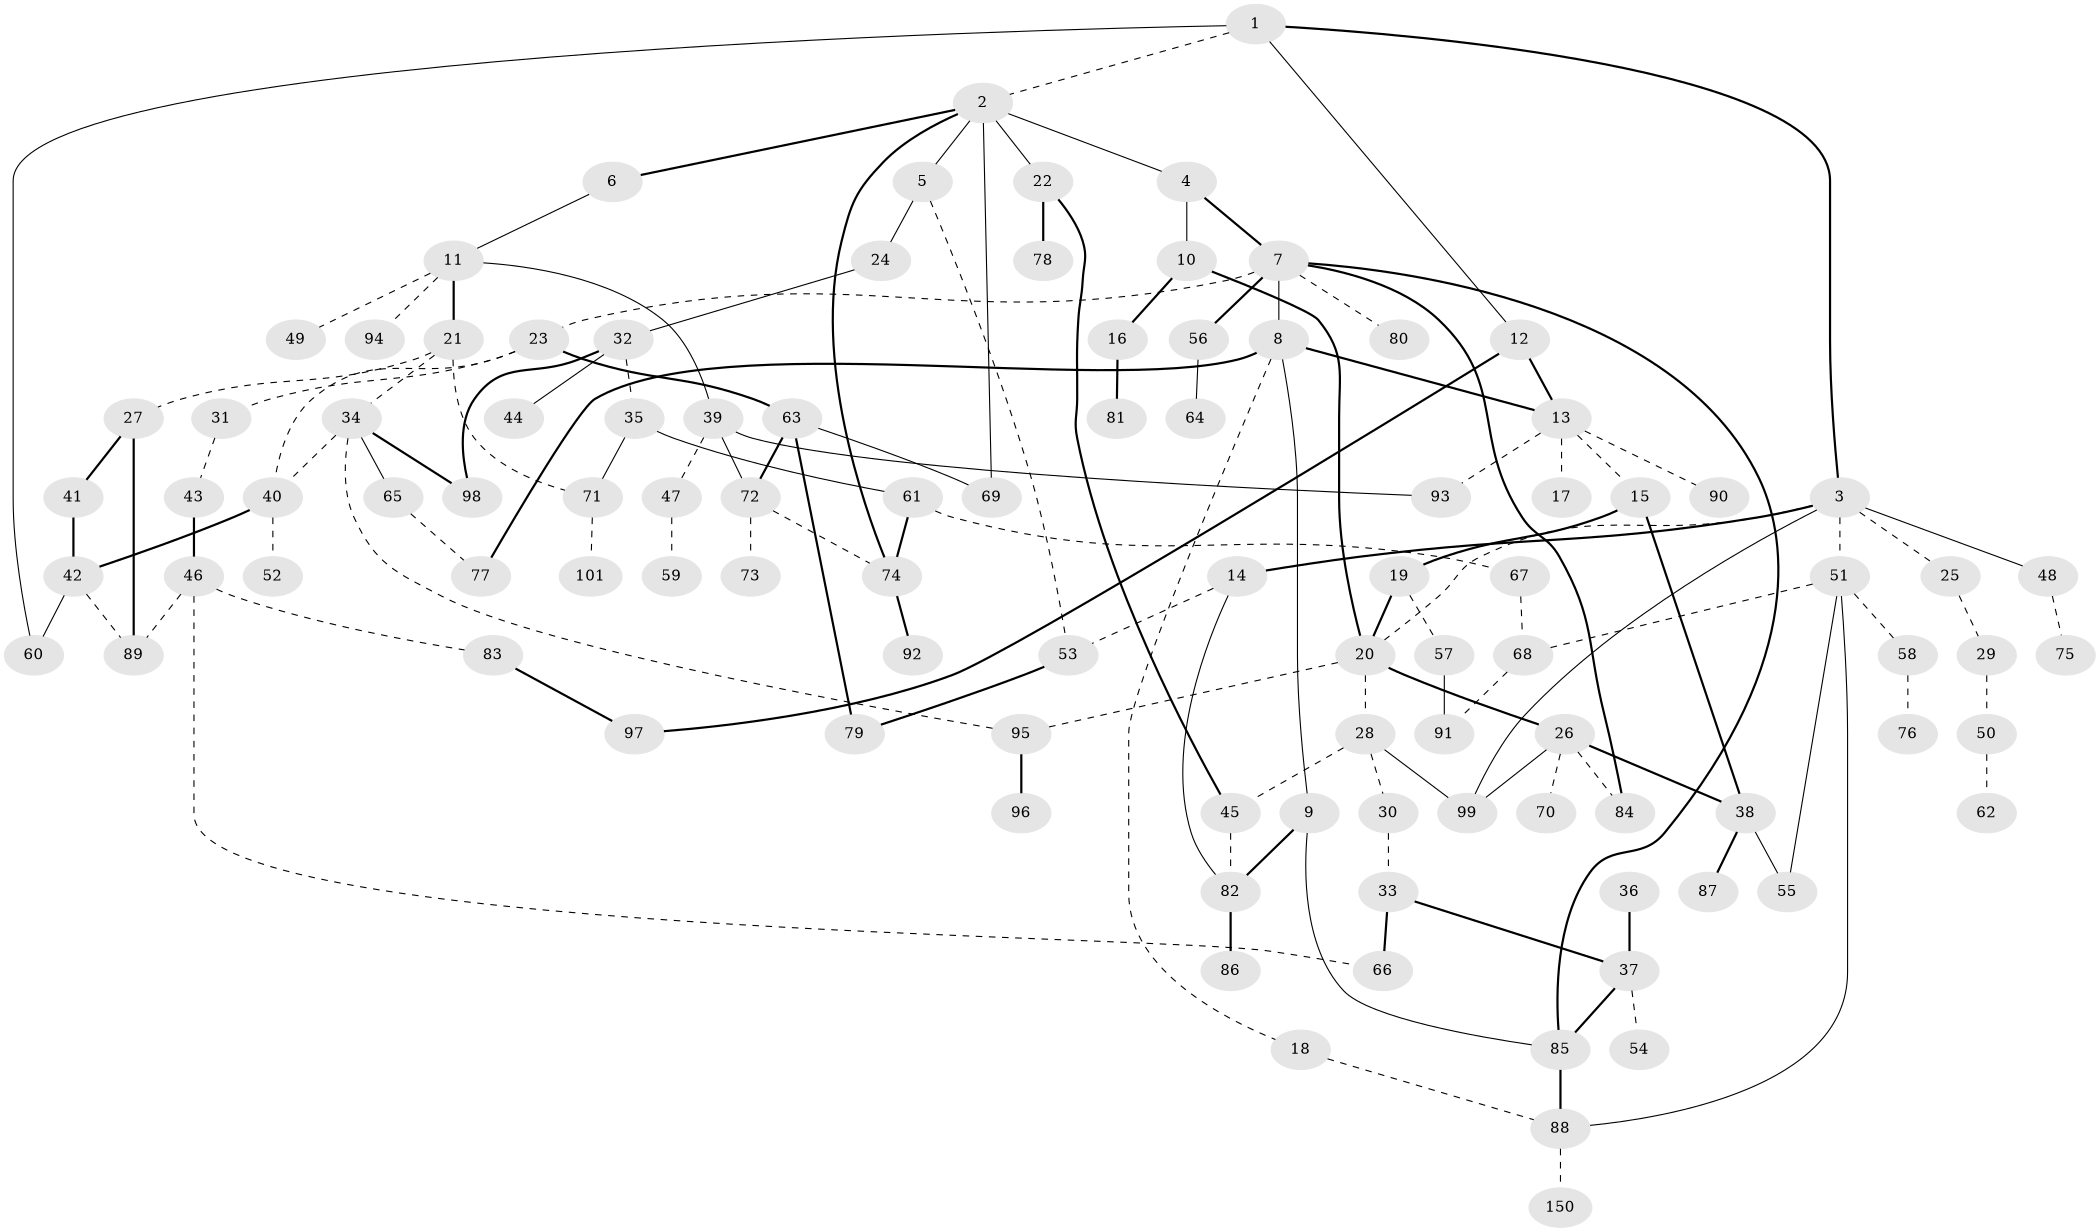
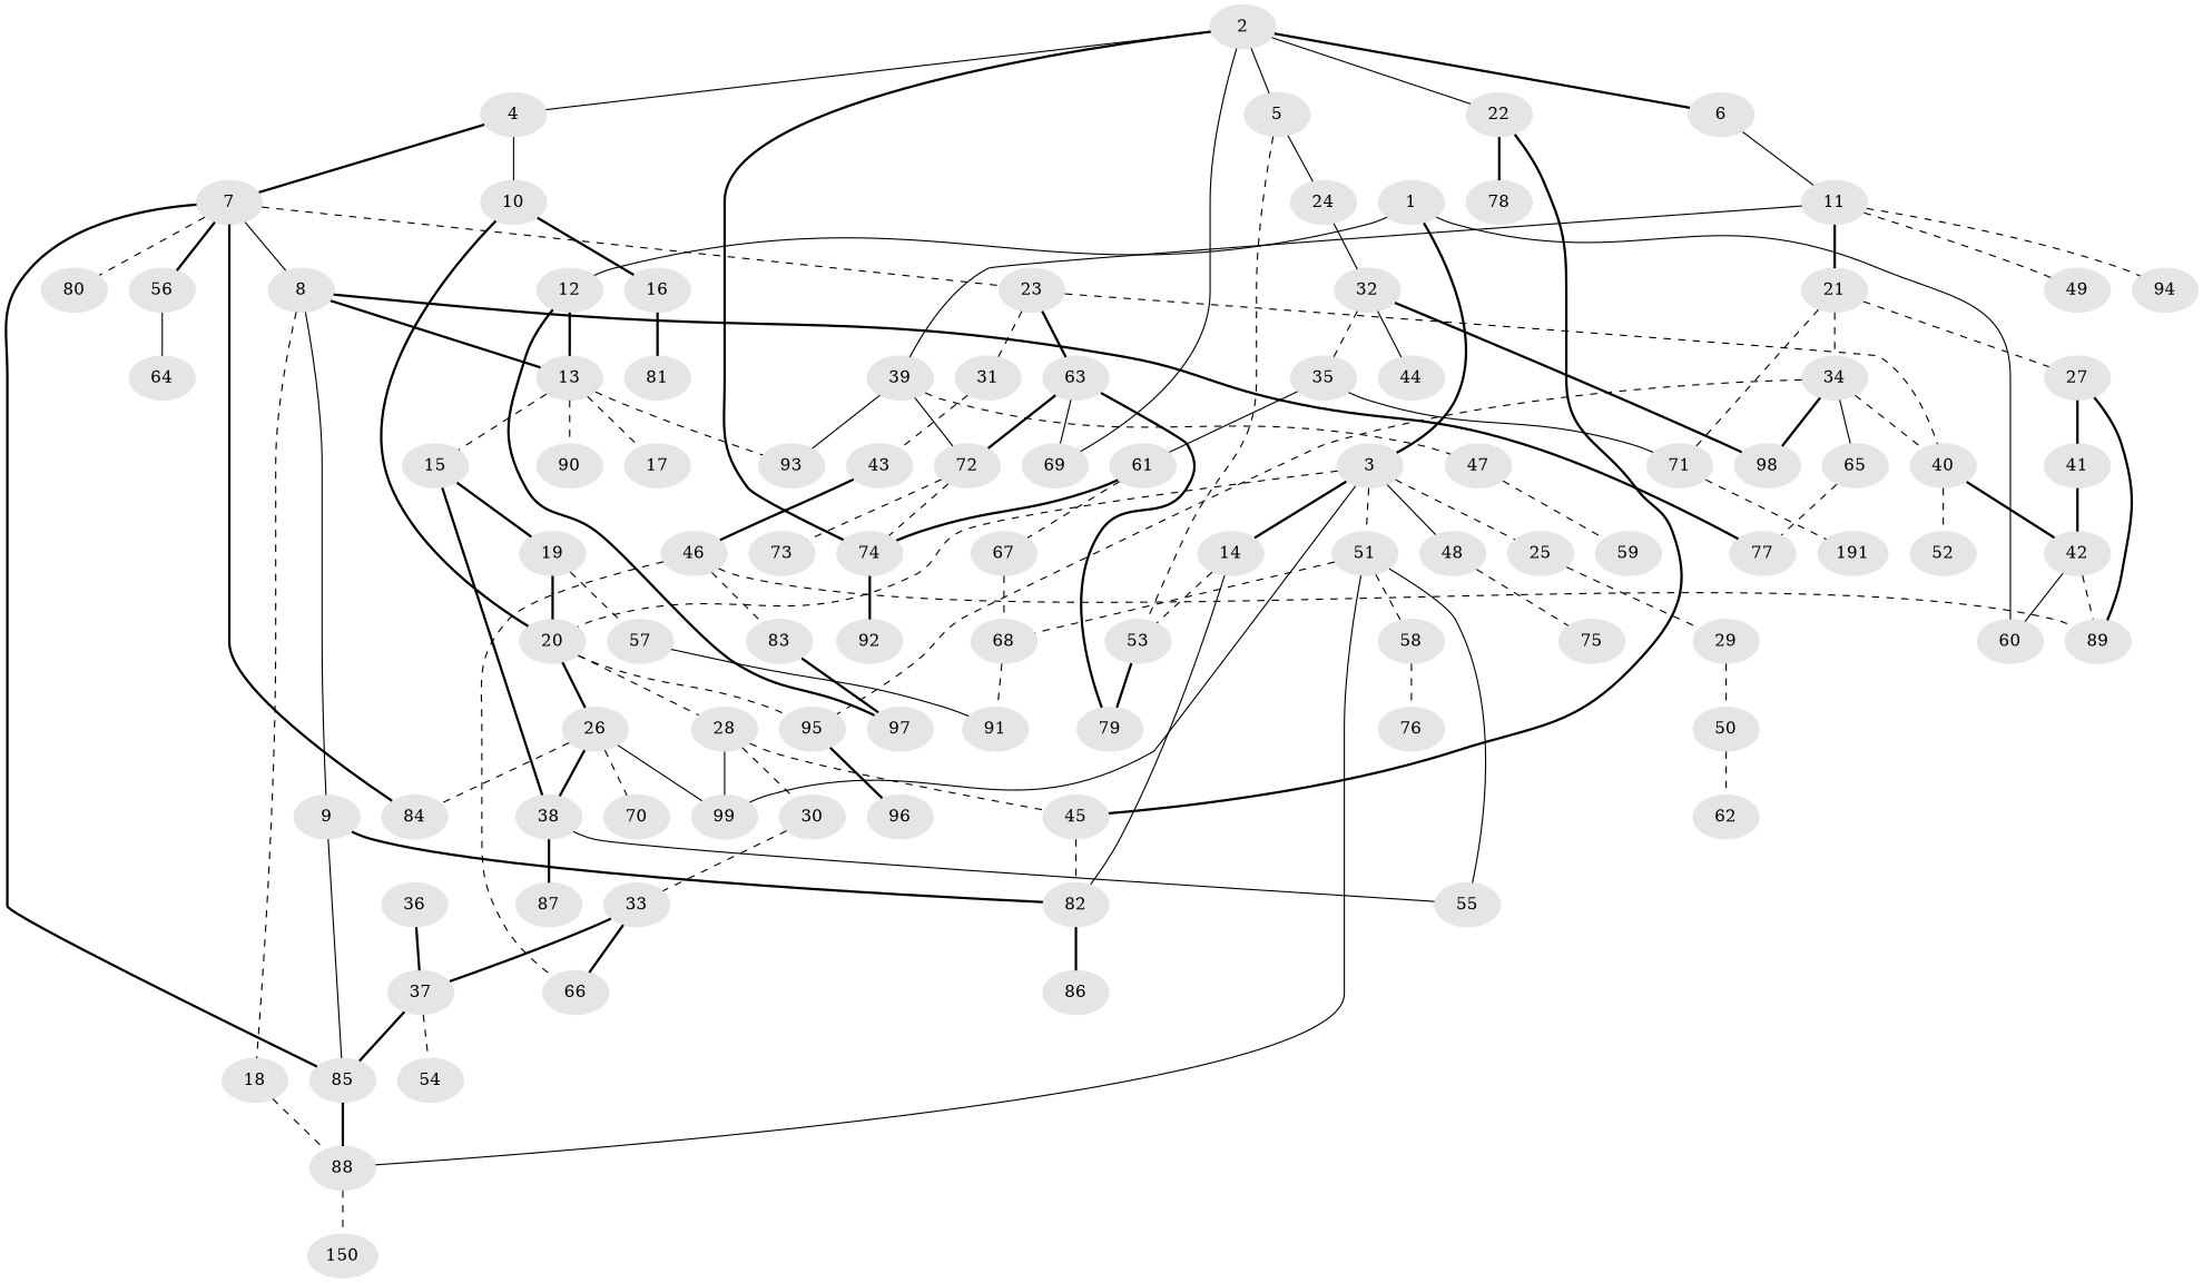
  graph {
    node [color=gray90 style=filled]
    edge [style=dashed]
    1
    2
    3
    12
    60
    4
    5
    6
    22
    69
    74
    14
    20
    25
    48
    51
    99
    13
    97
    7
    10
    24
    53
    11
    45
    78
    92
    82
    26
    28
    95
    29
    75
    88
    55
    58
    68
    8
    23
    56
    80
    84
    85
    16
    32
    79
    21
    39
    49
    94
    9
    18
    77
    31
    40
    63
    64
    15
    17
    90
    93
    36
    37
    86
    81
    27
    34
    71
    47
    72
    19
    38
    57
    87
    n75 [label=150]
    91
    70
    30
    96
    41
    89
    98
    65
-   101
+   101 [label=191]
    43
    42
    52
    35
    44
    50
    33
    62
    66
    46
    61
    54
    67
    59
    73
    83
    76
-   1 -- 2
    1 -- 3 [style=bold]
    1 -- 12 [style=solid]
    1 -- 60 [style=solid]
    2 -- 4 [style=solid]
    2 -- 5 [style=solid]
    2 -- 6 [style=bold]
    2 -- 22 [style=solid]
    2 -- 69 [style=solid]
    2 -- 74 [style=bold]
    3 -- 14 [style=bold]
    3 -- 20
    3 -- 25
    3 -- 48 [style=solid]
    3 -- 51
    3 -- 99 [style=solid]
    12 -- 13 [style=bold]
    12 -- 97 [style=bold]
    4 -- 7 [style=bold]
    4 -- 10 [style=solid]
    5 -- 24 [style=solid]
    5 -- 53
    6 -- 11 [style=solid]
    22 -- 45 [style=bold]
    22 -- 78 [style=bold]
    74 -- 92 [style=bold]
    14 -- 53
    14 -- 82 [style=solid]
    20 -- 26 [style=bold]
    20 -- 28
    20 -- 95
    25 -- 29
    48 -- 75
    51 -- 88 [style=solid]
    51 -- 55 [style=solid]
    51 -- 58
    51 -- 68
    13 -- 15
    13 -- 17
    13 -- 90
    13 -- 93
    7 -- 8 [style=solid]
    7 -- 23
    7 -- 56 [style=bold]
    7 -- 80
    7 -- 84 [style=bold]
    7 -- 85 [style=bold]
    10 -- 20 [style=bold]
    10 -- 16 [style=bold]
    24 -- 32 [style=solid]
    53 -- 79 [style=bold]
    11 -- 21 [style=bold]
    11 -- 39 [style=solid]
    11 -- 49
    11 -- 94
    45 -- 82
    82 -- 86 [style=bold]
    26 -- 99 [style=solid]
    26 -- 84
    26 -- 38 [style=bold]
    26 -- 70
    28 -- 99 [style=solid]
    28 -- 45
    28 -- 30
    95 -- 96 [style=bold]
    29 -- 50
    88 -- n75
    58 -- 76
    68 -- 91
    8 -- 13 [style=bold]
    8 -- 9 [style=solid]
    8 -- 18
    8 -- 77 [style=bold]
    23 -- 31
    23 -- 40
    23 -- 63 [style=bold]
    56 -- 64 [style=solid]
    85 -- 88 [style=bold]
    16 -- 81 [style=bold]
    32 -- 98 [style=bold]
    32 -- 35
    32 -- 44 [style=solid]
    21 -- 27
    21 -- 34
    21 -- 71
    39 -- 93 [style=solid]
    39 -- 47
    39 -- 72 [style=solid]
    9 -- 82 [style=bold]
    9 -- 85 [style=solid]
    18 -- 88
    31 -- 43
    40 -- 42 [style=bold]
    40 -- 52
    63 -- 69 [style=solid]
    63 -- 79 [style=bold]
    63 -- 72 [style=bold]
    15 -- 19 [style=bold]
    15 -- 38 [style=bold]
    36 -- 37 [style=bold]
    37 -- 85 [style=bold]
    37 -- 54
    27 -- 41 [style=bold]
    27 -- 89 [style=bold]
    34 -- 95
    34 -- 40
    34 -- 98 [style=bold]
    34 -- 65 [style=solid]
    71 -- 101
    47 -- 59
    72 -- 74
    72 -- 73
    19 -- 20 [style=bold]
    19 -- 57
    38 -- 55 [style=solid]
    38 -- 87 [style=bold]
    57 -- 91 [style=solid]
    30 -- 33
    41 -- 42 [style=bold]
    65 -- 77
    43 -- 46 [style=bold]
    42 -- 60 [style=solid]
    42 -- 89
    35 -- 71 [style=solid]
    35 -- 61 [style=solid]
    50 -- 62
    33 -- 37 [style=bold]
    33 -- 66 [style=bold]
    46 -- 89
    46 -- 66
    46 -- 83
    61 -- 74 [style=bold]
    61 -- 67
    67 -- 68
    83 -- 97 [style=bold]
  }
